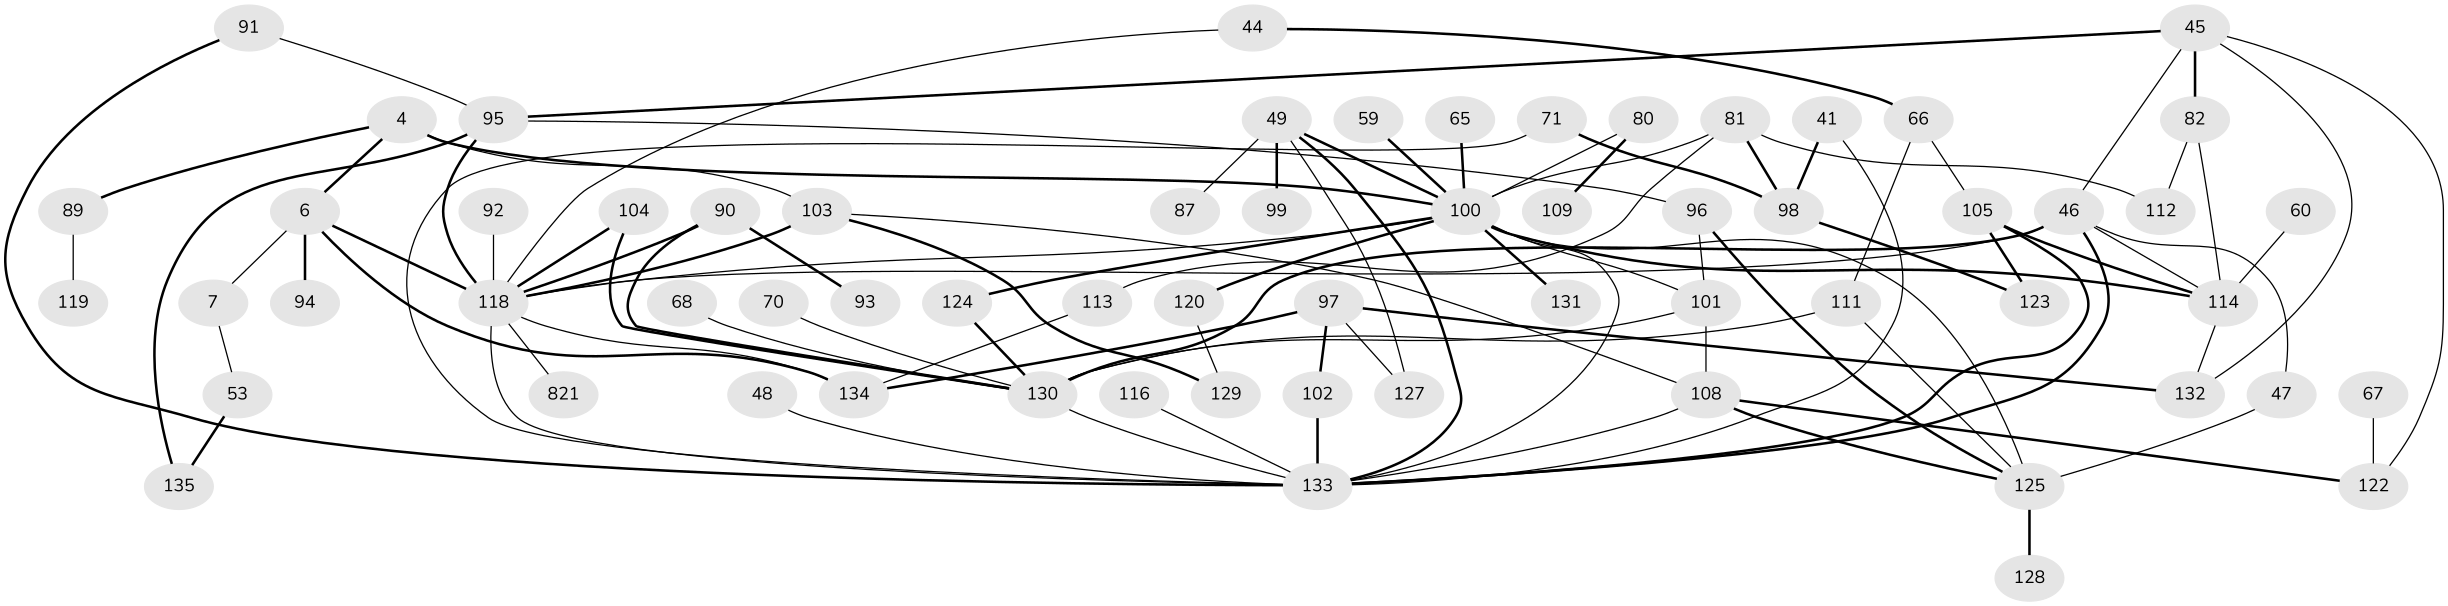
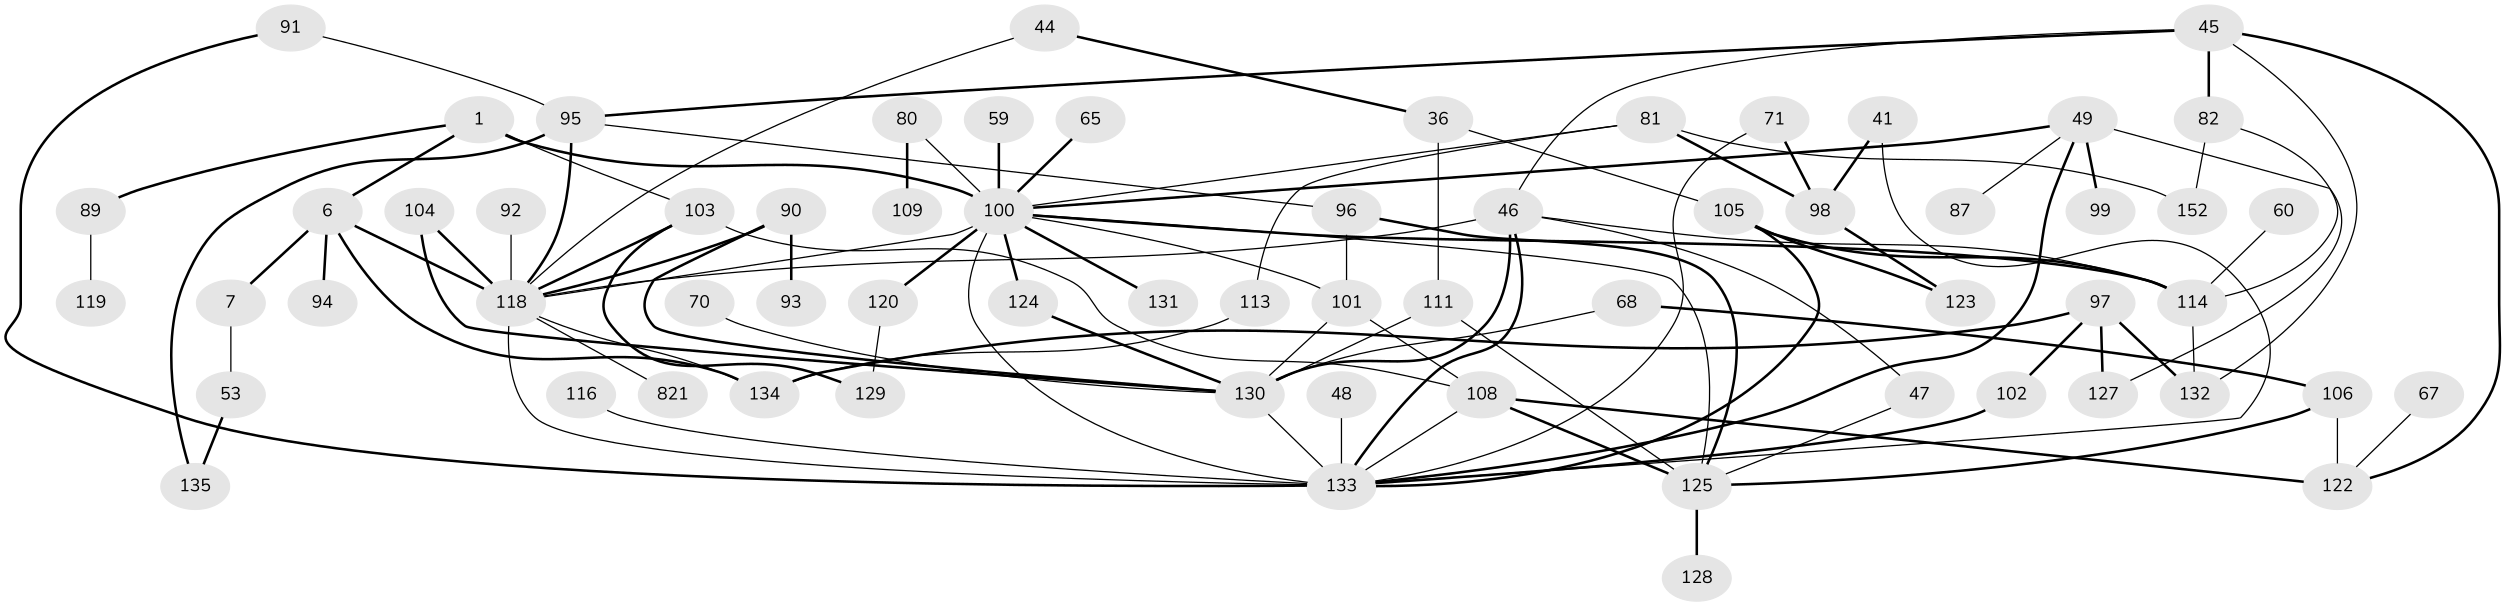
  graph {
    fontname=Nunito
    node [color=gray90 fontname=Nunito style=filled]
    edge [fontname=Nunito style=solid]
-   4
+   4 [label=1]
    6
    89
    100 [super="+74+78"]
    103 [super="+69"]
    n6 [label=7]
    94
    118 [super="+50+76+115+117"]
    134 [super="+86"]
    44
-   66
+   66 [label=36]
    119
    133 [super="+17+21+36+5+107"]
    114 [super="+43+54"]
    125 [super="+22+88"]
    101
    120 [super="+55"]
    124 [super="+72"]
    131
    108 [super="+23"]
    129
    53
    n23 [label=821]
    135
    41
    98
    123
    105 [super="+25"]
    111
    46 [super="+18"]
    47
    130 [super="+14+110+84"]
    45
    82
    95
    122 [super="+31"]
    132 [super="+62"]
-   112 [super="+37"]
+   112 [super="+37" label=152]
    96 [super="+24+26"]
    128
    48
    49 [super="+33+42"]
    87
    99
    127
    59
    60
    65
    67
    68
+   106
    70
    71
    80
    109
    81 [super="+35"]
    113
    90 [super="+79"]
    93
    91
    92
    97
    102
    104
    116
    4 -- 6 [style=bold]
    4 -- 89 [style=bold]
    4 -- 100 [style=bold weight=2]
    4 -- 103 [weight=2]
-   6 -- n6
+   6 -- n6 [style=bold]
    6 -- 94 [style=bold]
    6 -- 118 [style=bold]
    6 -- 134 [style=bold weight=2]
    89 -- 119
    100 -- 118 [weight=6]
    100 -- 133 [weight=2]
    100 -- 114 [style=bold]
    100 -- 125 [weight=3]
    100 -- 101
    100 -- 120 [style=bold weight=2]
    100 -- 124 [style=bold weight=4]
    100 -- 131 [style=bold]
    103 -- 118 [style=bold]
    103 -- 108
    103 -- 129 [style=bold]
    n6 -- 53
    118 -- 134
    118 -- 133
    118 -- n23
    44 -- 118
    44 -- 66 [style=bold]
    66 -- 105
    66 -- 111
    114 -- 132
    125 -- 128 [style=bold]
    101 -- 108
    101 -- 130
    120 -- 129
    124 -- 130 [style=bold weight=2]
    108 -- 133
    108 -- 125 [style=bold]
    108 -- 122 [style=bold]
    53 -- 135 [style=bold]
    41 -- 133
    41 -- 98 [style=bold]
    98 -- 123 [style=bold]
    105 -- 133 [style=bold weight=2]
    105 -- 114 [style=bold]
    105 -- 123 [style=bold]
    111 -- 125
    111 -- 130
    46 -- 118 [weight=2]
    46 -- 133 [style=bold]
    46 -- 114
    46 -- 47
    46 -- 130 [style=bold weight=3]
    47 -- 125
    130 -- 133 [weight=3]
    45 -- 46
    45 -- 82 [style=bold]
    45 -- 95 [style=bold]
-   45 -- 122
+   45 -- 122 [style=bold]
    45 -- 132
    82 -- 114
    82 -- 112
    95 -- 118 [style=bold]
    95 -- 135 [style=bold]
    95 -- 96
    96 -- 125 [style=bold]
    96 -- 101
    48 -- 133
    49 -- 100 [style=bold]
    49 -- 133 [style=bold]
    49 -- 87
    49 -- 99 [style=bold weight=2]
    49 -- 127
    59 -- 100 [style=bold]
    60 -- 114
    65 -- 100 [style=bold]
    67 -- 122
    68 -- 130
+   68 -- 106 [style=bold]
+   106 -- 125 [style=bold]
+   106 -- 122 [weight=2]
    70 -- 130
    71 -- 133
    71 -- 98 [style=bold]
    80 -- 100
    80 -- 109 [style=bold]
    81 -- 100
    81 -- 98 [style=bold]
    81 -- 112
    81 -- 113
    113 -- 134
    90 -- 118 [style=bold]
    90 -- 130 [style=bold]
    90 -- 93 [style=bold]
    91 -- 133 [style=bold]
    91 -- 95
    92 -- 118
    97 -- 134 [style=bold]
    97 -- 132 [style=bold]
-   97 -- 127
+   97 -- 127 [style=bold]
    97 -- 102 [style=bold]
    102 -- 133 [style=bold]
    104 -- 118 [style=bold]
    104 -- 130 [style=bold]
    116 -- 133
  }
